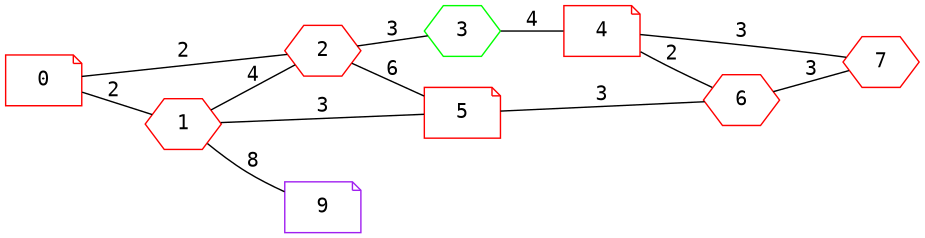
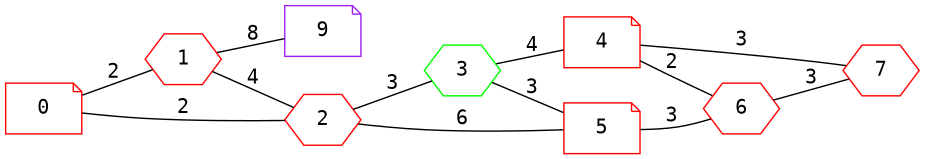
  graph {
    fontname="DejaVu Sans Mono"
    rankdir=LR
    node [color=red fontname="DejaVu Sans Mono" shape=hexagon weight=1]
    edge [fontname="DejaVu Sans Mono"]
    0 [shape=note]
    1
    2
    n4 [color=purple label=9 shape=note weight=4]
    3 [color=green weight=2]
    5 [shape=note]
    4 [shape=note]
    6
    7
    0 -- 1 [label=2]
    0 -- 2 [label=2]
    1 -- 2 [label=4]
    1 -- n4 [label=8]
    2 -- 3 [label=3]
    2 -- 5 [label=6]
-   1 -- 5 [label=3]
+   3 -- 5 [label=3]
    3 -- 4 [label=4]
    5 -- 6 [label=3]
    4 -- 6 [label=2]
    4 -- 7 [label=3]
    6 -- 7 [label=3]
  }
